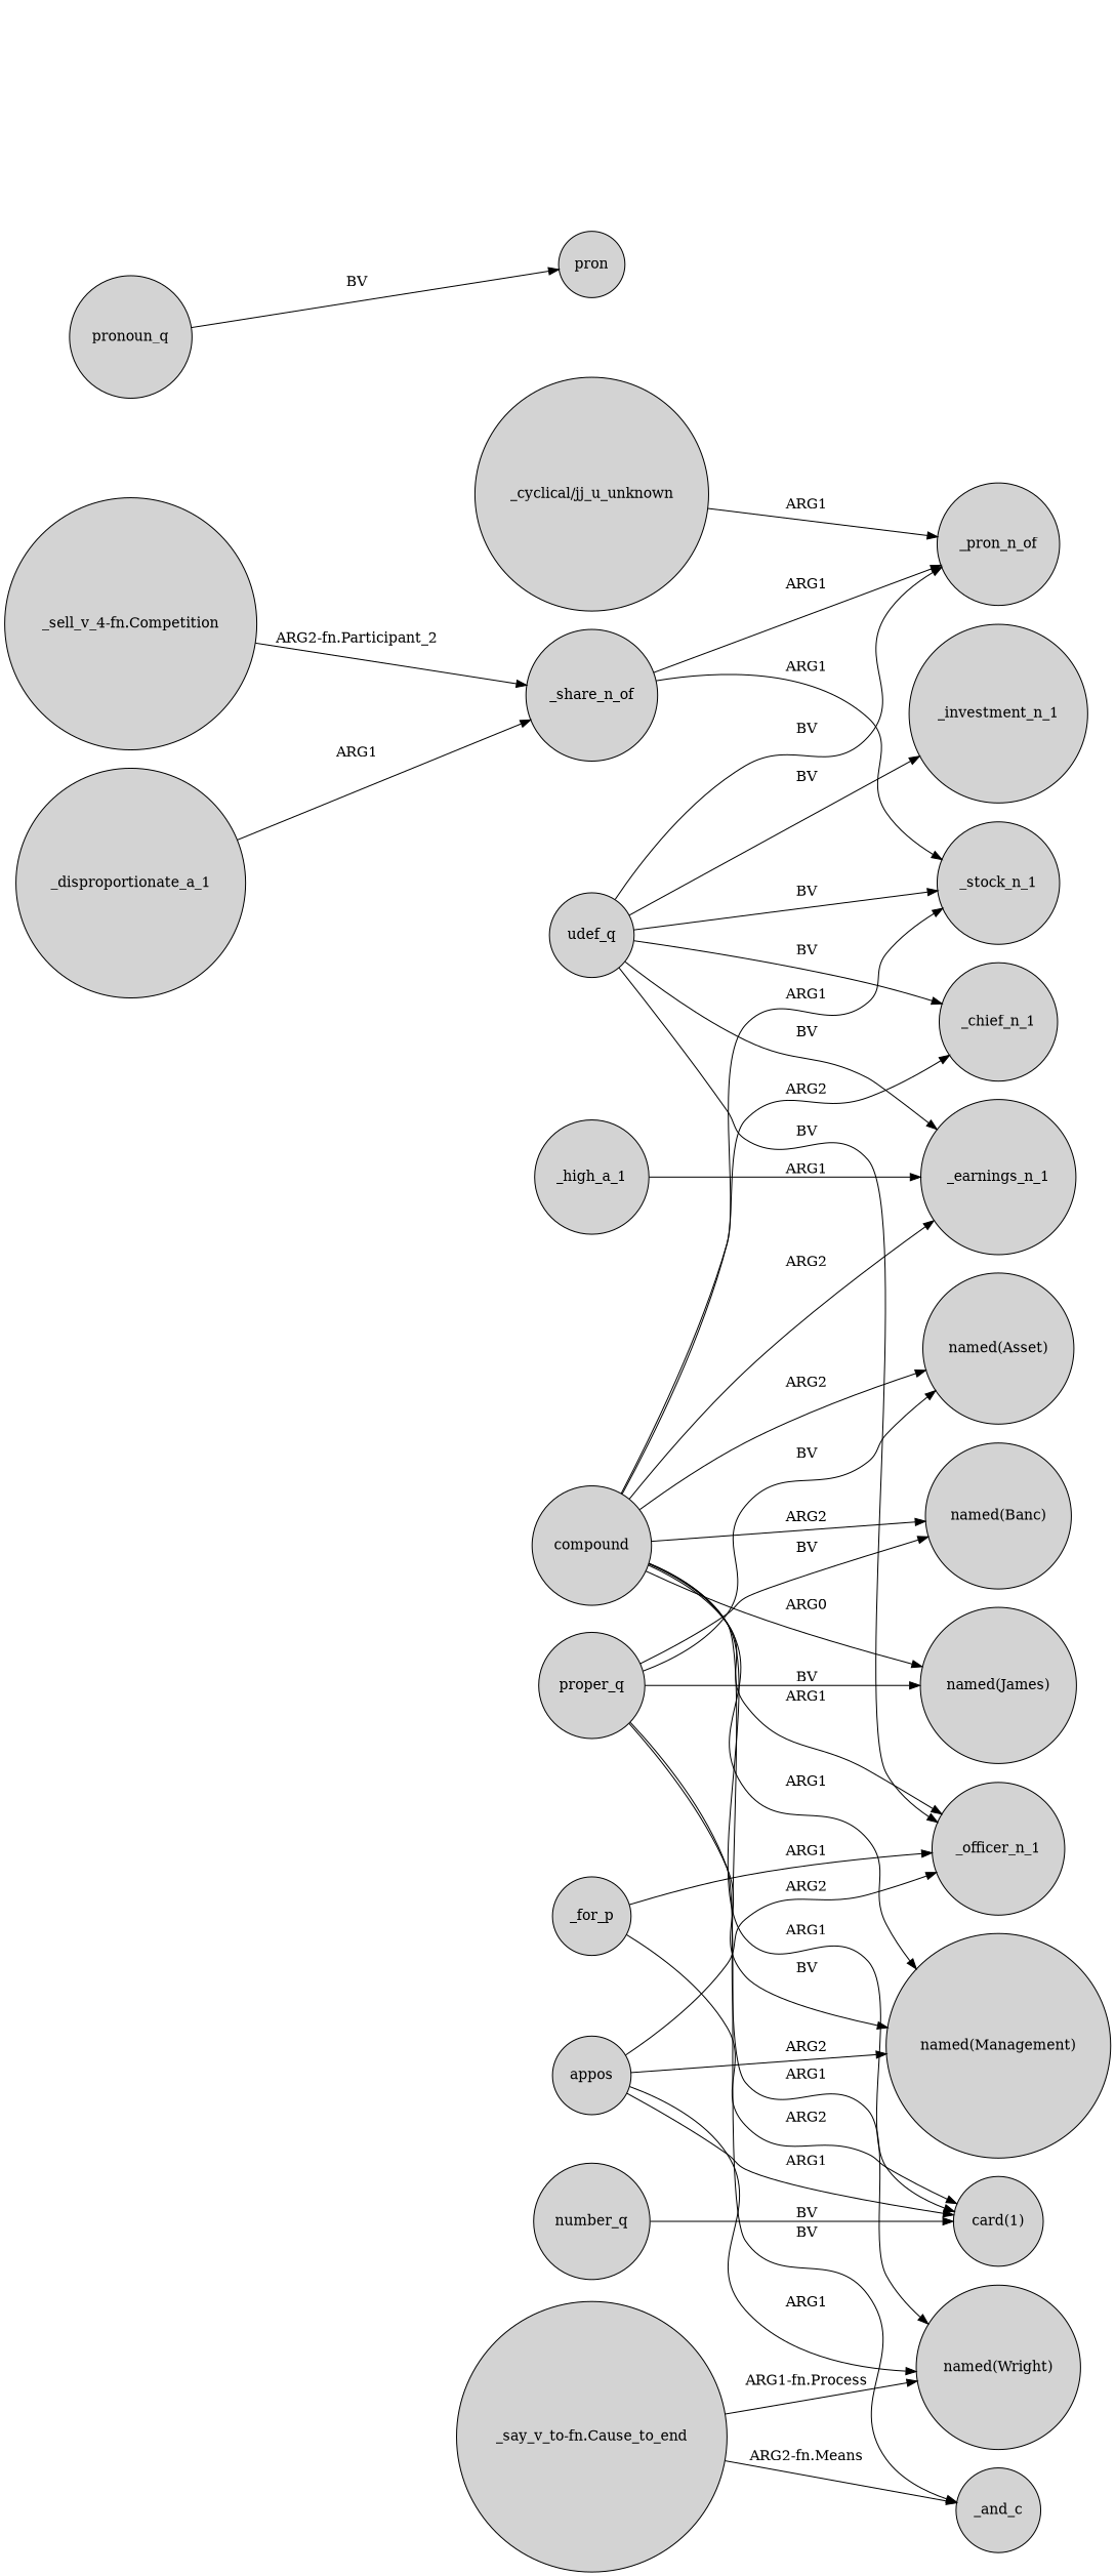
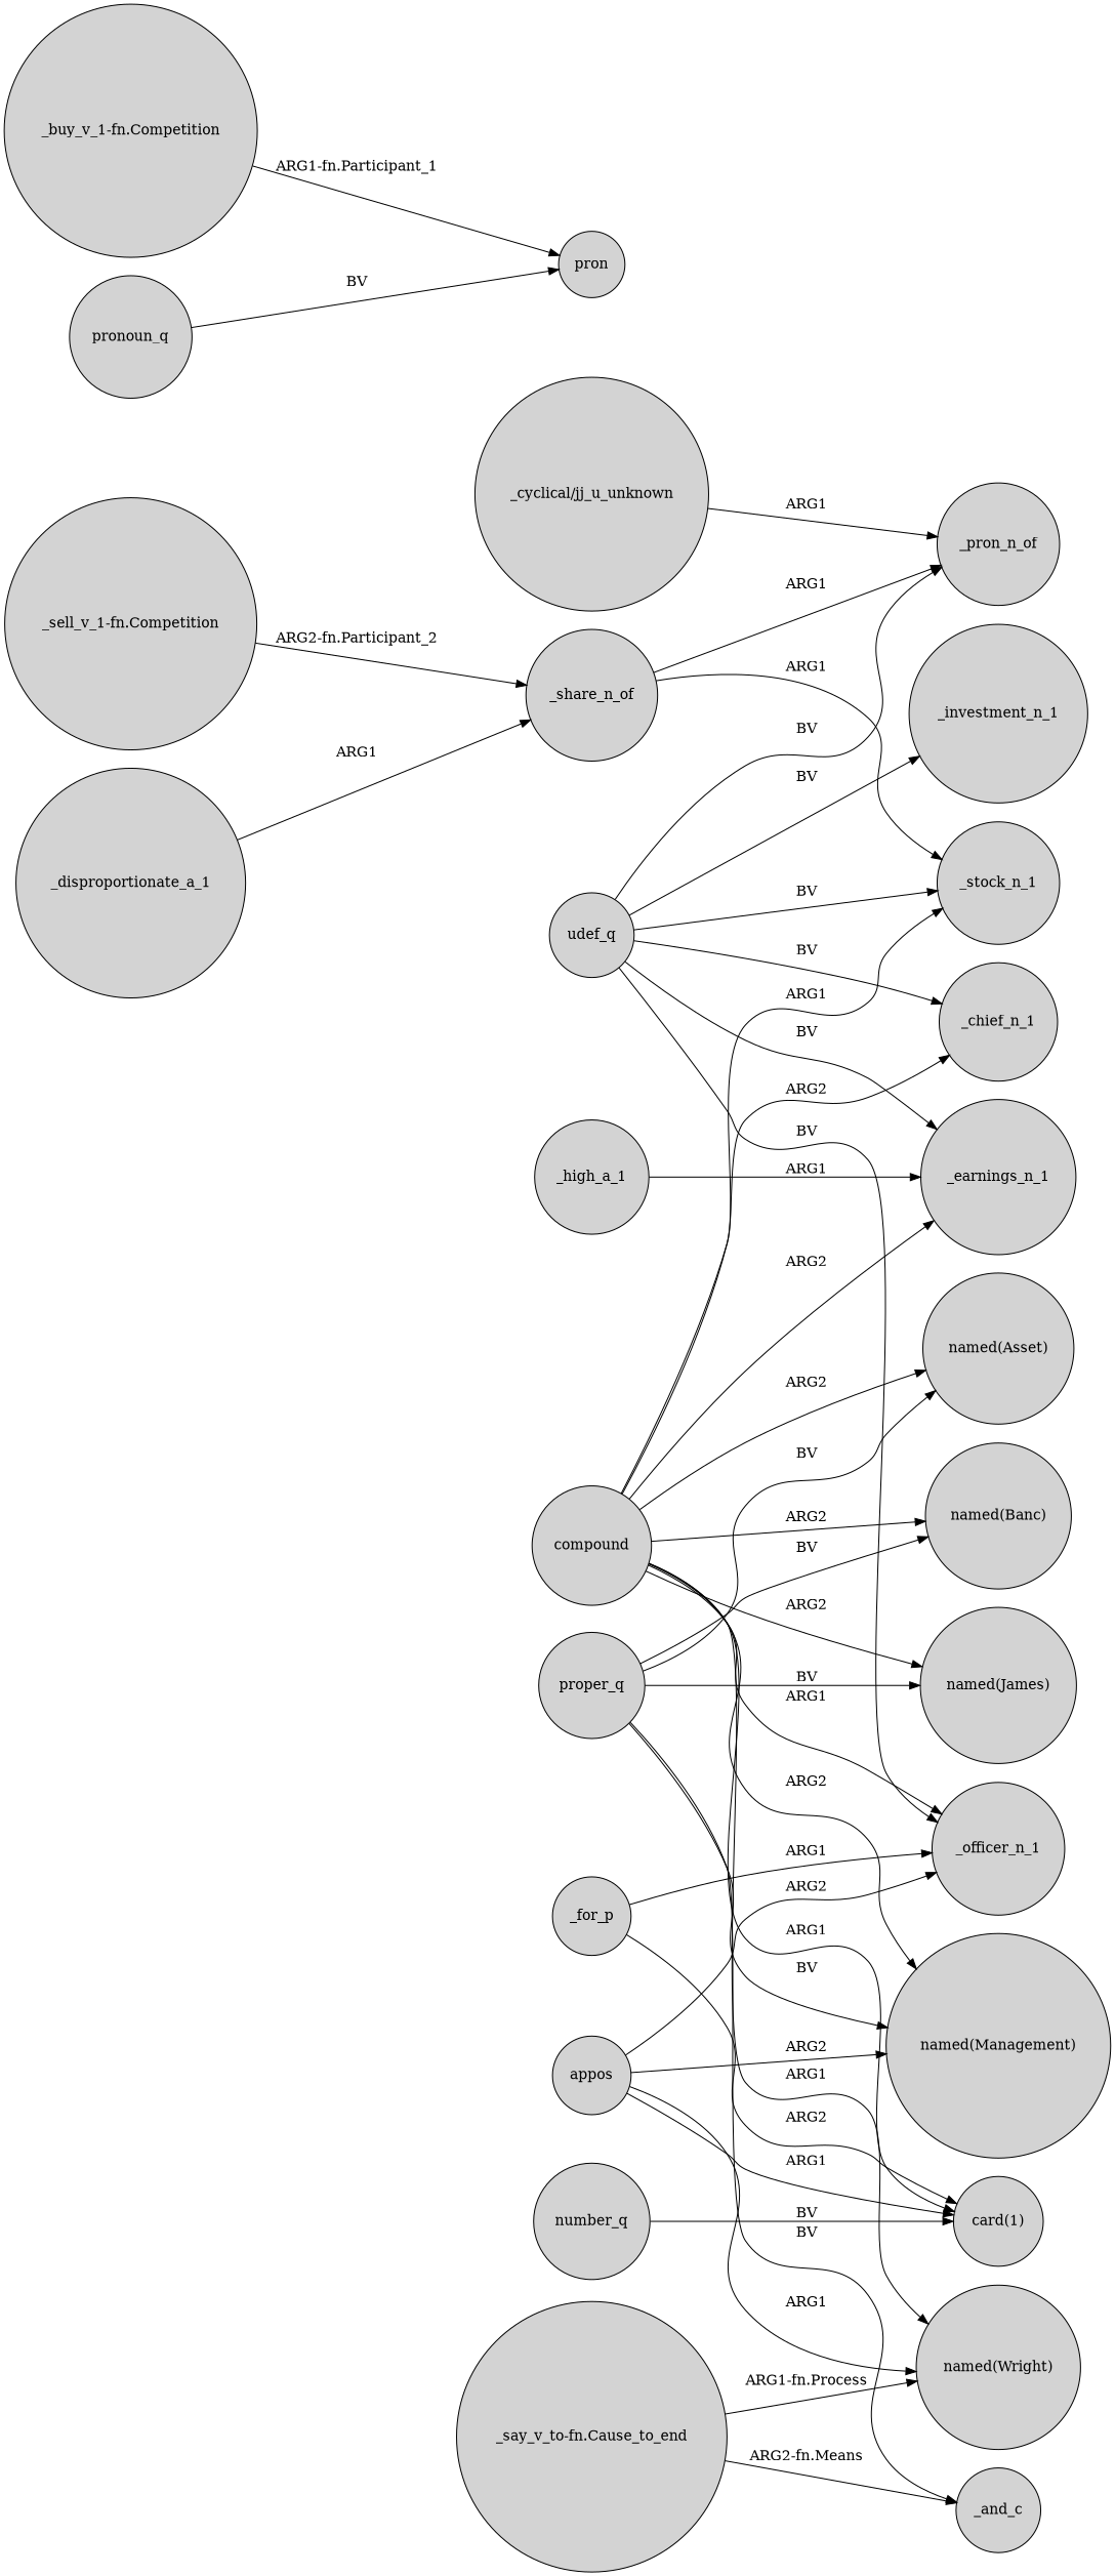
  digraph {
    rankdir=LR
    node [shape=circle style=filled]
-   "_sell_v_1-fn.Competition" [label="_sell_v_4-fn.Competition"]
+   "_sell_v_1-fn.Competition"
    _share_n_of
    n3 [label=_pron_n_of]
    _stock_n_1
+   "_buy_v_1-fn.Competition"
    pron
    compound
    _chief_n_1
    "named(James)"
    "card(1)"
    "named(Management)"
    "named(Wright)"
    _earnings_n_1
    "named(Asset)"
    "named(Banc)"
    _officer_n_1
    "_say_v_to-fn.Cause_to_end"
    _and_c
    proper_q
    number_q
    udef_q
    _investment_n_1
    _high_a_1
    pronoun_q
    appos
    _for_p
    "_cyclical/jj_u_unknown"
    _disproportionate_a_1
    "_sell_v_1-fn.Competition" -> _share_n_of [label="ARG2-fn.Participant_2"]
    _share_n_of -> n3 [label=ARG1]
    _share_n_of -> _stock_n_1 [label=ARG1]
+   "_buy_v_1-fn.Competition" -> pron [label="ARG1-fn.Participant_1"]
    compound -> _stock_n_1 [label=ARG1]
    compound -> _chief_n_1 [label=ARG2]
-   compound -> "named(James)" [label=ARG0]
+   compound -> "named(James)" [label=ARG2]
    compound -> "card(1)" [label=ARG1]
-   compound -> "named(Management)" [label=ARG1]
+   compound -> "named(Management)" [label=ARG2]
    compound -> "named(Wright)" [label=ARG1]
    compound -> _earnings_n_1 [label=ARG2]
    compound -> "named(Asset)" [label=ARG2]
    compound -> "named(Banc)" [label=ARG2]
    compound -> _officer_n_1 [label=ARG1]
    "_say_v_to-fn.Cause_to_end" -> "named(Wright)" [label="ARG1-fn.Process"]
    "_say_v_to-fn.Cause_to_end" -> _and_c [label="ARG2-fn.Means"]
    proper_q -> "named(James)" [label=BV]
    proper_q -> "named(Management)" [label=BV]
    proper_q -> "named(Asset)" [label=BV]
    proper_q -> "named(Banc)" [label=BV]
    proper_q -> _and_c [label=BV]
    number_q -> "card(1)" [label=BV]
    udef_q -> n3 [label=BV]
    udef_q -> _stock_n_1 [label=BV]
    udef_q -> _chief_n_1 [label=BV]
    udef_q -> _earnings_n_1 [label=BV]
    udef_q -> _officer_n_1 [label=BV]
    udef_q -> _investment_n_1 [label=BV]
    _high_a_1 -> _earnings_n_1 [label=ARG1]
    pronoun_q -> pron [label=BV]
    appos -> "card(1)" [label=ARG1]
    appos -> "named(Management)" [label=ARG2]
    appos -> "named(Wright)" [label=ARG1]
    appos -> _officer_n_1 [label=ARG2]
    _for_p -> "card(1)" [label=ARG2]
    _for_p -> _officer_n_1 [label=ARG1]
    "_cyclical/jj_u_unknown" -> n3 [label=ARG1]
    _disproportionate_a_1 -> _share_n_of [label=ARG1]
  }
